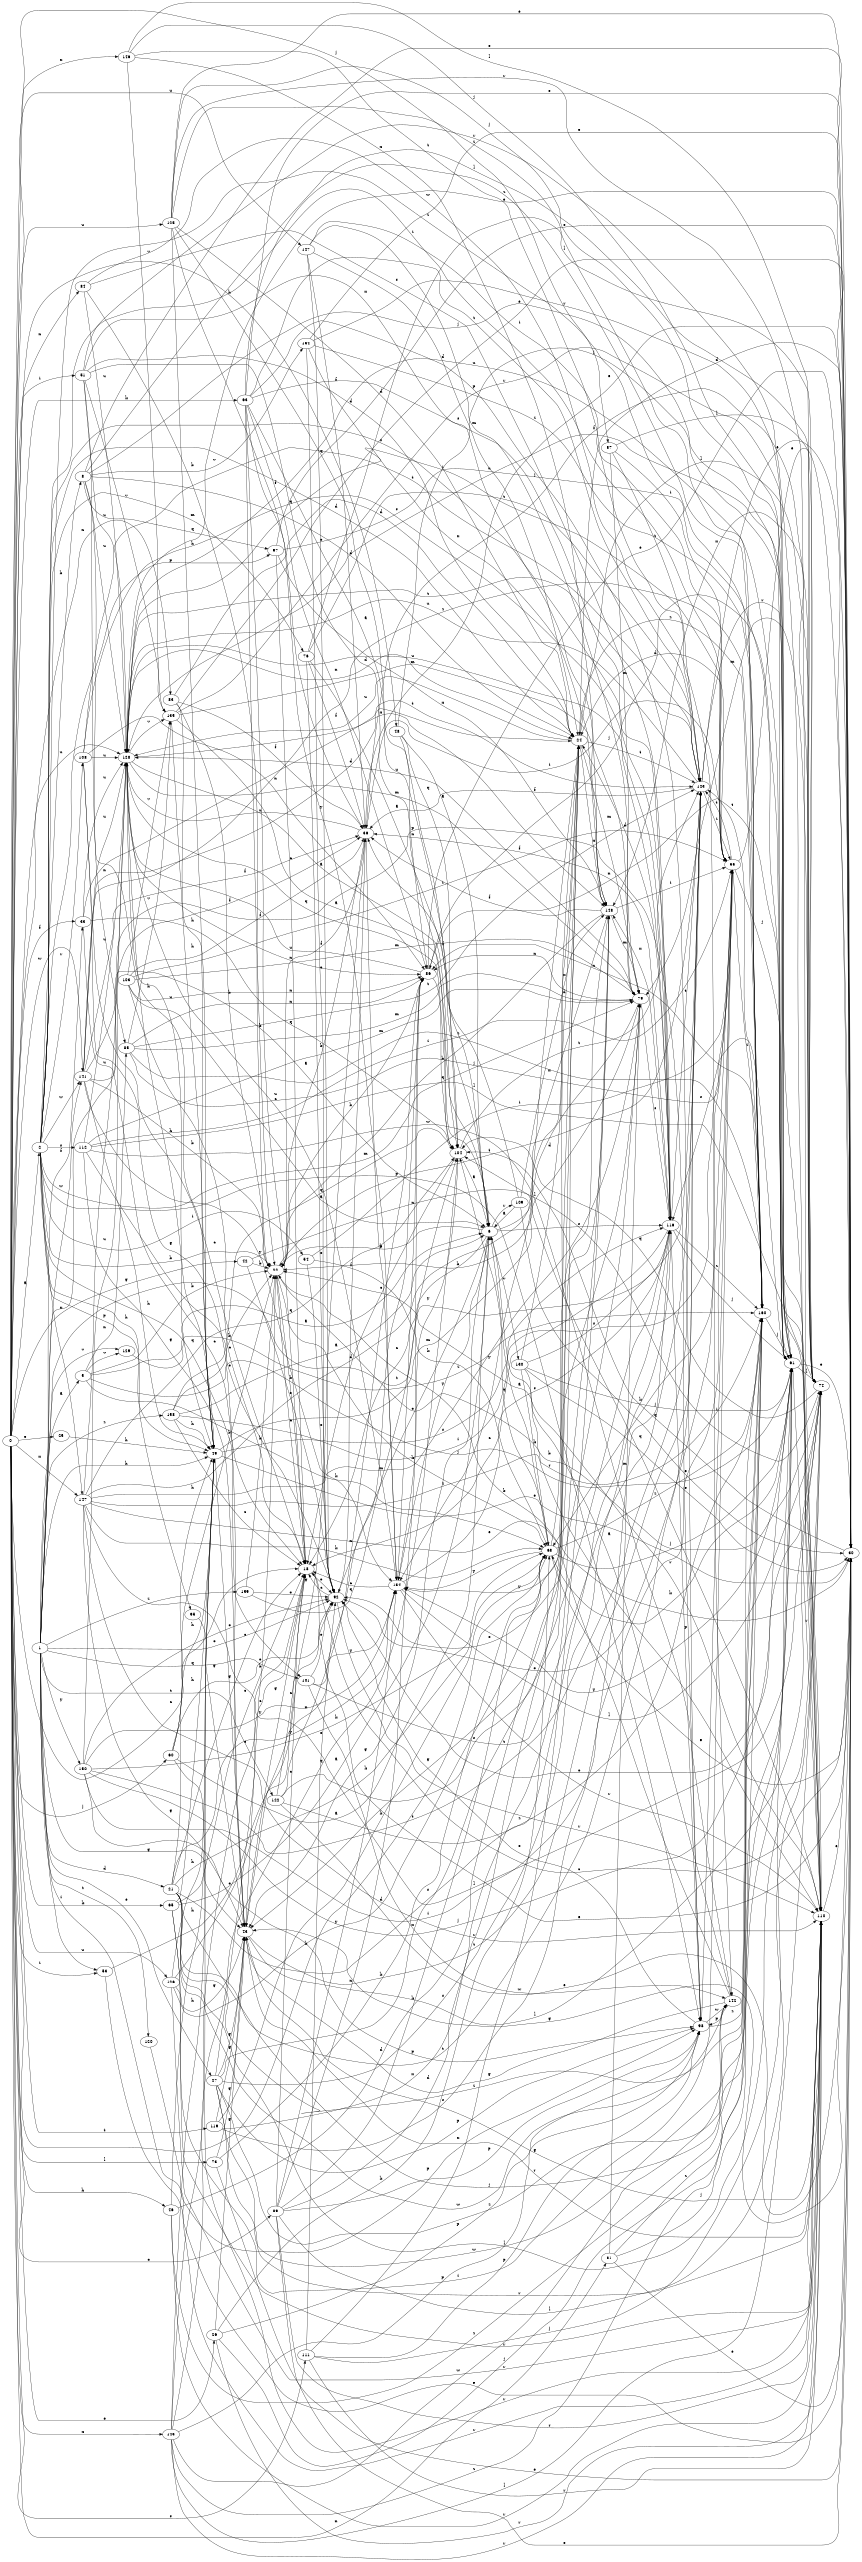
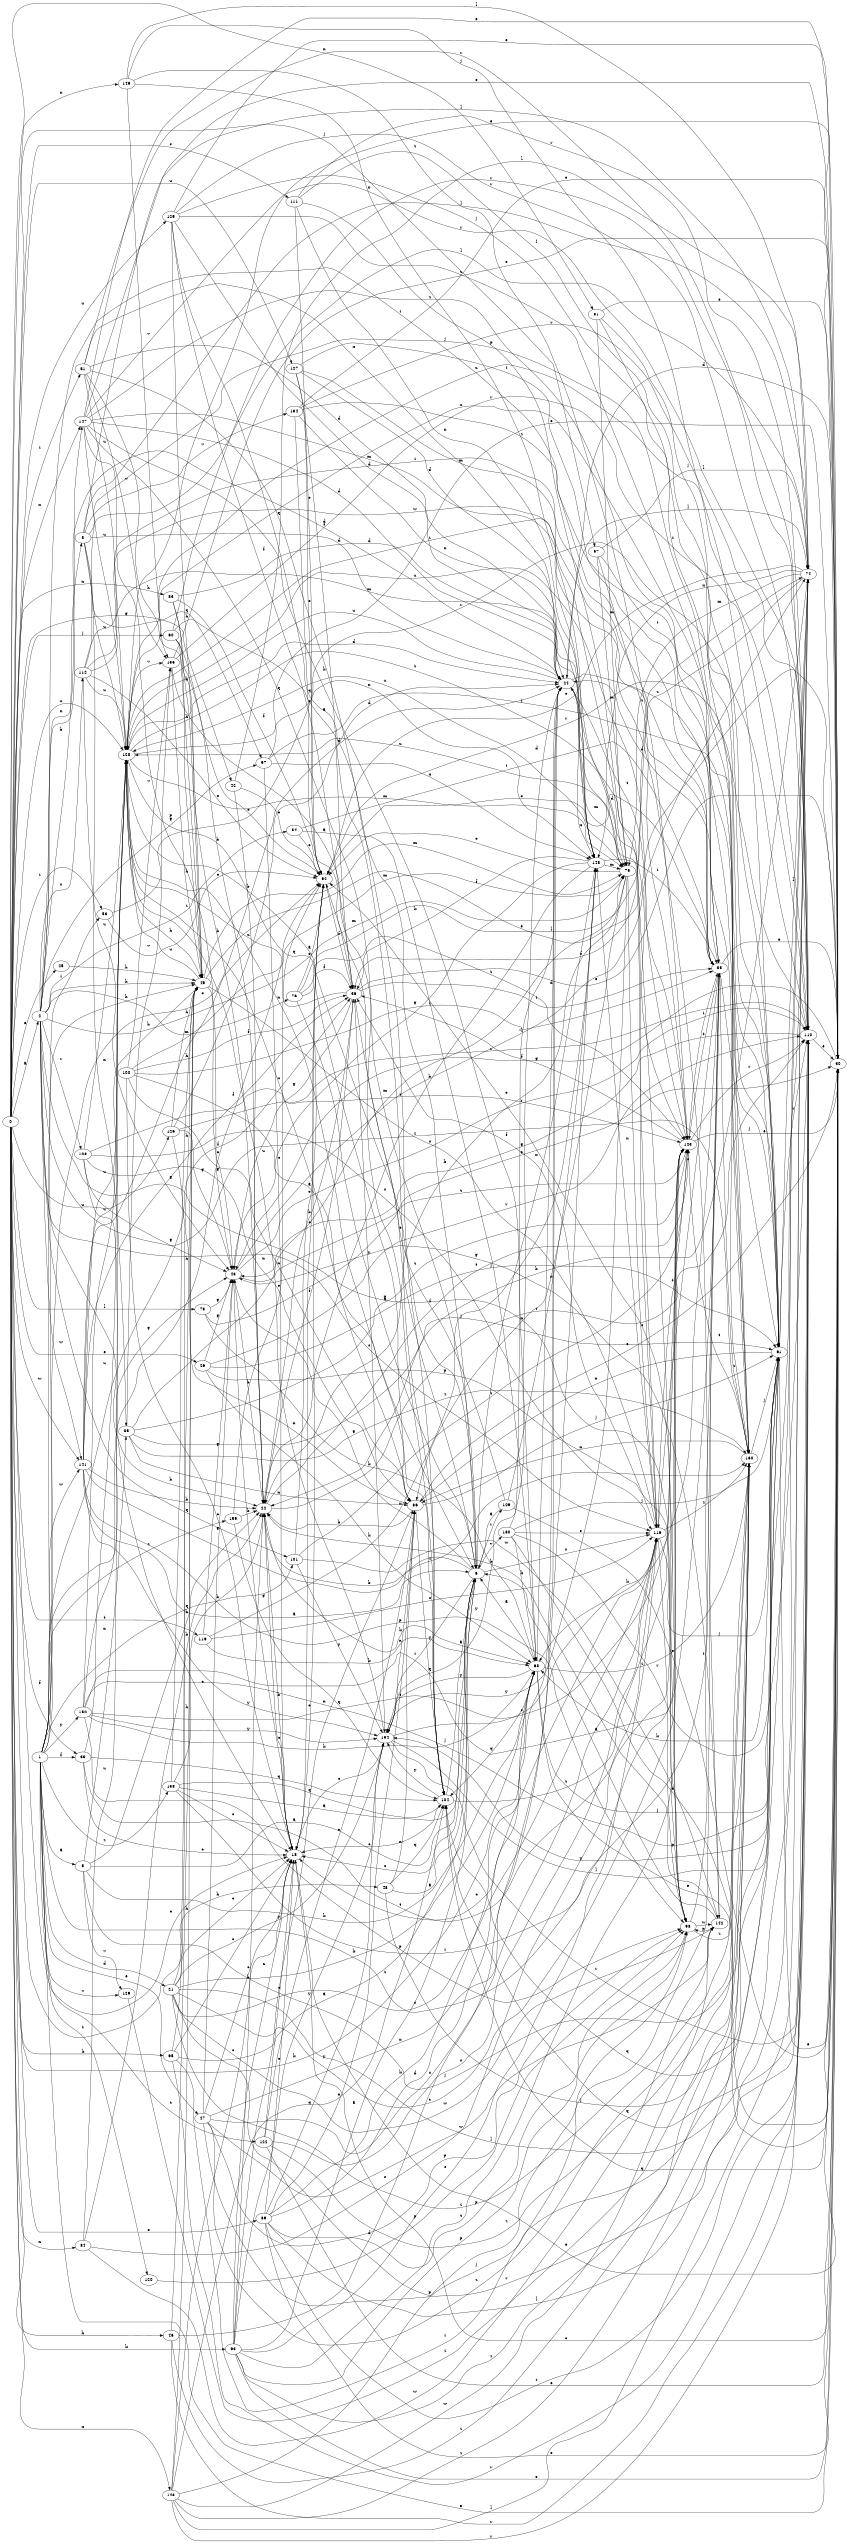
  strict digraph {
    rankdir=LR
    0
    2
    18
    25
    26
    33
    42
    46
    48
    51
    53
    57
    60
    63
    65
    68
    73
    81
    83
    84
    89
    111
    119
    125
    126
    127
    128
    141
    143
    146
    147
    49
    101
    8
    n35 [label=22]
    24
    54
    55
    76
    79
-   95
    97
    98
    108
    112
    116
    160
    30
    43
    92
    61
    110
    123
    104
    74
    6
    86
    148
    135
    154
    36
    142
    1
    5
    21
    27
    120
    122
    129
    150
    158
    159
    85
    134
    109
    130
-   103
+   103 [label=100]
    0 -> 2 [label=a]
    0 -> 18 [label=c]
    0 -> 25 [label=e]
    0 -> 26 [label=e]
    0 -> 33 [label=f]
    0 -> 42 [label=g]
    0 -> 46 [label=h]
    0 -> 48 [label=h]
    0 -> 51 [label=i]
    0 -> 53 [label=i]
    0 -> 57 [label=j]
    0 -> 60 [label=j]
    0 -> 63 [label=k]
    0 -> 65 [label=k]
    0 -> 68 [label=k]
    0 -> 73 [label=l]
    0 -> 81 [label=n]
    0 -> 83 [label=n]
    0 -> 84 [label=n]
    0 -> 89 [label=o]
    0 -> 111 [label=s]
    0 -> 119 [label=t]
    0 -> 125 [label=u]
    0 -> 126 [label=u]
    0 -> 127 [label=u]
    0 -> 128 [label=u]
    0 -> 141 [label=w]
    0 -> 143 [label=x]
    0 -> 146 [label=x]
    0 -> 147 [label=x]
    2 -> 141 [label=w]
    2 -> 147 [label=x]
    2 -> 49 [label=h]
    2 -> 101 [label=q]
    2 -> 8 [label=b]
    2 -> n35 [label=b]
    2 -> 24 [label=d]
    2 -> 54 [label=i]
    2 -> 55 [label=i]
    2 -> 76 [label=m]
    2 -> 79 [label=m]
-   2 -> 95 [label=p]
    2 -> 97 [label=p]
    2 -> 98 [label=p]
    2 -> 108 [label=r]
    2 -> 112 [label=s]
    2 -> 116 [label=s]
    2 -> 160 [label=z]
    18 -> n35 [label=b]
    18 -> 30 [label=e]
    18 -> 43 [label=g]
    18 -> 92 [label=o]
    25 -> 49 [label=h]
    26 -> 68 [label=k]
    26 -> 98 [label=p]
    26 -> 43 [label=g]
    26 -> 61 [label=j]
    26 -> 110 [label=r]
    33 -> 18 [label=c]
    33 -> 128 [label=u]
    33 -> 123 [label=t]
    33 -> 104 [label=q]
    42 -> n35 [label=b]
    42 -> 92 [label=o]
    42 -> 74 [label=l]
    46 -> 49 [label=h]
    46 -> 24 [label=d]
    46 -> 160 [label=z]
    46 -> 110 [label=r]
    48 -> 61 [label=j]
    48 -> 104 [label=q]
    48 -> 6 [label=a]
    48 -> 86 [label=n]
    51 -> 128 [label=u]
    51 -> 49 [label=h]
    51 -> 24 [label=d]
    51 -> 110 [label=r]
    51 -> 104 [label=q]
    51 -> 148 [label=x]
    51 -> 135 [label=v]
    53 -> 92 [label=o]
    53 -> 110 [label=r]
    57 -> 55 [label=i]
    57 -> 79 [label=m]
    57 -> 123 [label=t]
    57 -> 74 [label=l]
    60 -> 49 [label=h]
    60 -> n35 [label=b]
    60 -> 92 [label=o]
    60 -> 110 [label=r]
    60 -> 6 [label=a]
    63 -> 18 [label=c]
    63 -> n35 [label=b]
    63 -> 98 [label=p]
    63 -> 116 [label=s]
    63 -> 160 [label=z]
    63 -> 30 [label=e]
    63 -> 123 [label=t]
    63 -> 6 [label=a]
    63 -> 86 [label=n]
    63 -> 154 [label=y]
    65 -> 18 [label=c]
    65 -> 49 [label=h]
    65 -> 55 [label=i]
    65 -> 110 [label=r]
    65 -> 6 [label=a]
    68 -> 24 [label=d]
    68 -> 160 [label=z]
    68 -> 30 [label=e]
    68 -> 61 [label=j]
    68 -> 104 [label=q]
    68 -> 6 [label=a]
    68 -> 154 [label=y]
    73 -> 68 [label=k]
    73 -> 30 [label=e]
    73 -> 43 [label=g]
    81 -> 79 [label=m]
    81 -> 160 [label=z]
    81 -> 30 [label=e]
    81 -> 61 [label=j]
    83 -> 49 [label=h]
    83 -> n35 [label=b]
    83 -> 24 [label=d]
    83 -> 36 [label=f]
    84 -> 128 [label=u]
    84 -> n35 [label=b]
    84 -> 116 [label=s]
    84 -> 142 [label=w]
    89 -> 18 [label=c]
    89 -> 68 [label=k]
    89 -> 24 [label=d]
    89 -> 98 [label=p]
    89 -> 30 [label=e]
    89 -> 110 [label=r]
    89 -> 74 [label=l]
    89 -> 86 [label=n]
    89 -> 154 [label=y]
    111 -> 98 [label=p]
    111 -> 92 [label=o]
    111 -> 61 [label=j]
    111 -> 110 [label=r]
    111 -> 148 [label=x]
    119 -> 68 [label=k]
    119 -> 116 [label=s]
    119 -> 43 [label=g]
    119 -> 148 [label=x]
    125 -> 49 [label=h]
    125 -> 24 [label=d]
    125 -> 160 [label=z]
    125 -> 30 [label=e]
    125 -> 61 [label=j]
    125 -> 110 [label=r]
    125 -> 104 [label=q]
    125 -> 36 [label=f]
    126 -> 49 [label=h]
    126 -> 24 [label=d]
    126 -> 43 [label=g]
    126 -> 110 [label=r]
    126 -> 86 [label=n]
    127 -> 24 [label=d]
    127 -> 55 [label=i]
    127 -> 79 [label=m]
    127 -> 92 [label=o]
    127 -> 36 [label=f]
    128 -> 49 [label=h]
    128 -> 24 [label=d]
    128 -> 55 [label=i]
    128 -> 79 [label=m]
    128 -> 30 [label=e]
    128 -> 123 [label=t]
    128 -> 104 [label=q]
    128 -> 6 [label=a]
    128 -> 86 [label=n]
    128 -> 148 [label=x]
    128 -> 135 [label=v]
    141 -> 128 [label=u]
    141 -> 49 [label=h]
    141 -> n35 [label=b]
    141 -> 24 [label=d]
    141 -> 98 [label=p]
    141 -> 160 [label=z]
    141 -> 6 [label=a]
    141 -> 154 [label=y]
    141 -> 36 [label=f]
    143 -> 18 [label=c]
    143 -> 49 [label=h]
    143 -> 98 [label=p]
    143 -> 160 [label=z]
    143 -> 110 [label=r]
    143 -> 104 [label=q]
    143 -> 74 [label=l]
    143 -> 142 [label=w]
    146 -> 61 [label=j]
    146 -> 123 [label=t]
    146 -> 74 [label=l]
    146 -> 148 [label=x]
    146 -> 135 [label=v]
    147 -> 68 [label=k]
    147 -> 128 [label=u]
    147 -> 24 [label=d]
    147 -> 79 [label=m]
    147 -> 160 [label=z]
    147 -> 30 [label=e]
    147 -> 43 [label=g]
    147 -> 110 [label=r]
    147 -> 104 [label=q]
    147 -> 74 [label=l]
    49 -> 128 [label=u]
    49 -> 79 [label=m]
    49 -> 116 [label=s]
    49 -> 30 [label=e]
    49 -> 43 [label=g]
    101 -> 92 [label=o]
    101 -> 123 [label=t]
    101 -> 154 [label=y]
    101 -> 142 [label=w]
    8 -> 128 [label=u]
    8 -> 24 [label=d]
    8 -> 97 [label=q]
    8 -> 30 [label=e]
    8 -> 61 [label=j]
    8 -> 74 [label=l]
    8 -> 85 [label=n]
    8 -> 134 [label=v]
    n35 -> 18 [label=c]
    n35 -> 68 [label=k]
    n35 -> 110 [label=r]
    n35 -> 123 [label=t]
    n35 -> 36 [label=f]
    24 -> 128 [label=u]
    24 -> 79 [label=m]
    24 -> 160 [label=z]
    24 -> 123 [label=t]
    24 -> 74 [label=l]
    24 -> 148 [label=x]
    24 -> 154 [label=y]
    54 -> 68 [label=k]
    54 -> 55 [label=i]
    54 -> 92 [label=o]
    55 -> 68 [label=k]
    55 -> 24 [label=d]
    55 -> 116 [label=s]
    55 -> 160 [label=z]
    55 -> 30 [label=e]
    55 -> 92 [label=o]
    55 -> 61 [label=j]
    55 -> 123 [label=t]
    76 -> 92 [label=o]
    76 -> 123 [label=t]
    76 -> 74 [label=l]
    76 -> 6 [label=a]
    76 -> 36 [label=f]
    79 -> 128 [label=u]
    79 -> n35 [label=b]
    79 -> 116 [label=s]
    79 -> 92 [label=o]
    79 -> 86 [label=n]
    79 -> 154 [label=y]
-   95 -> 43 [label=g]
    97 -> 18 [label=c]
    97 -> 30 [label=e]
    97 -> 61 [label=j]
    97 -> 148 [label=x]
    98 -> 55 [label=i]
    98 -> 160 [label=z]
    98 -> 92 [label=o]
    98 -> 142 [label=w]
    108 -> 18 [label=c]
    108 -> 128 [label=u]
    108 -> 116 [label=s]
    108 -> 43 [label=g]
    108 -> 123 [label=t]
    108 -> 86 [label=n]
    112 -> 128 [label=u]
    112 -> 55 [label=i]
    112 -> 79 [label=m]
    112 -> 43 [label=g]
    112 -> 92 [label=o]
    112 -> 74 [label=l]
    112 -> 142 [label=w]
    116 -> 18 [label=c]
    116 -> 128 [label=u]
    116 -> 24 [label=d]
    116 -> 98 [label=p]
    116 -> 160 [label=z]
    116 -> 61 [label=j]
    116 -> 123 [label=t]
    116 -> 148 [label=x]
    116 -> 36 [label=f]
    160 -> 61 [label=j]
    160 -> 123 [label=t]
    160 -> 86 [label=n]
    30 -> 18 [label=c]
    30 -> 24 [label=d]
    30 -> 43 [label=g]
    30 -> 104 [label=q]
    43 -> n35 [label=b]
    43 -> 110 [label=r]
    43 -> 123 [label=t]
    43 -> 74 [label=l]
    92 -> 18 [label=c]
    92 -> 110 [label=r]
    92 -> 36 [label=f]
    61 -> 68 [label=k]
    61 -> 128 [label=u]
    61 -> 30 [label=e]
    61 -> 110 [label=r]
    61 -> 74 [label=l]
    61 -> 86 [label=n]
    61 -> 154 [label=y]
    110 -> 128 [label=u]
    110 -> 30 [label=e]
    110 -> 43 [label=g]
    110 -> 104 [label=q]
    123 -> 128 [label=u]
    123 -> 55 [label=i]
    123 -> 30 [label=e]
    123 -> 110 [label=r]
    123 -> 36 [label=f]
    104 -> 18 [label=c]
    104 -> 123 [label=t]
    104 -> 6 [label=a]
    104 -> 154 [label=y]
    74 -> n35 [label=b]
    74 -> 79 [label=m]
    74 -> 92 [label=o]
    74 -> 104 [label=q]
    74 -> 148 [label=x]
    74 -> 36 [label=f]
    6 -> 18 [label=c]
    6 -> n35 [label=b]
    6 -> 116 [label=s]
    6 -> 43 [label=g]
    6 -> 92 [label=o]
    6 -> 148 [label=x]
    6 -> 154 [label=y]
    6 -> 109 [label=r]
    6 -> 130 [label=v]
    86 -> 128 [label=u]
    86 -> n35 [label=b]
    86 -> 30 [label=e]
    86 -> 61 [label=j]
    86 -> 104 [label=q]
    148 -> n35 [label=b]
    148 -> 55 [label=i]
    148 -> 79 [label=m]
    148 -> 43 [label=g]
    148 -> 36 [label=f]
    135 -> 49 [label=h]
-   135 -> 79 [label=m]
    135 -> 30 [label=e]
    135 -> 110 [label=r]
    135 -> 6 [label=a]
    154 -> 18 [label=c]
    154 -> 128 [label=u]
    154 -> 116 [label=s]
    154 -> 110 [label=r]
    154 -> 74 [label=l]
    154 -> 86 [label=n]
    36 -> 128 [label=u]
    36 -> n35 [label=b]
    36 -> 55 [label=i]
    36 -> 30 [label=e]
    36 -> 43 [label=g]
    36 -> 154 [label=y]
    142 -> n35 [label=b]
    142 -> 98 [label=p]
    142 -> 43 [label=g]
    142 -> 6 [label=a]
    1 -> 33 [label=f]
    1 -> 53 [label=i]
    1 -> 141 [label=w]
    1 -> 49 [label=h]
    1 -> 101 [label=q]
    1 -> 30 [label=e]
    1 -> 43 [label=g]
    1 -> 92 [label=o]
    1 -> 123 [label=t]
    1 -> 36 [label=f]
    1 -> 5 [label=a]
    1 -> 21 [label=d]
    1 -> 27 [label=e]
    1 -> 120 [label=t]
    1 -> 122 [label=t]
    1 -> 129 [label=v]
    1 -> 150 [label=y]
    1 -> 158 [label=z]
    1 -> 159 [label=z]
    5 -> 68 [label=k]
    5 -> n35 [label=b]
    5 -> 61 [label=j]
    5 -> 6 [label=a]
    5 -> 129 [label=v]
    5 -> 85 [label=n]
    21 -> 18 [label=c]
    21 -> 68 [label=k]
    21 -> 49 [label=h]
    21 -> 116 [label=s]
    21 -> 160 [label=z]
    21 -> 61 [label=j]
    21 -> 123 [label=t]
    21 -> 74 [label=l]
    21 -> 154 [label=y]
    21 -> 142 [label=w]
    27 -> 18 [label=c]
    27 -> 98 [label=p]
    27 -> 116 [label=s]
    27 -> 160 [label=z]
    27 -> 43 [label=g]
    27 -> 110 [label=r]
    27 -> 148 [label=x]
    27 -> 142 [label=w]
    120 -> 98 [label=p]
    122 -> 18 [label=c]
    122 -> 116 [label=s]
    122 -> 160 [label=z]
    122 -> 30 [label=e]
    122 -> 86 [label=n]
    129 -> 160 [label=z]
    150 -> 68 [label=k]
    150 -> 128 [label=u]
    150 -> 55 [label=i]
    150 -> 98 [label=p]
    150 -> 92 [label=o]
    150 -> 61 [label=j]
    150 -> 123 [label=t]
    150 -> 154 [label=y]
    158 -> 18 [label=c]
    158 -> 49 [label=h]
    158 -> n35 [label=b]
    158 -> 55 [label=i]
    158 -> 104 [label=q]
    158 -> 6 [label=a]
    159 -> n35 [label=b]
    159 -> 92 [label=o]
    159 -> 104 [label=q]
    85 -> 79 [label=m]
    85 -> 160 [label=z]
    85 -> 61 [label=j]
    85 -> 123 [label=t]
    85 -> 86 [label=n]
    85 -> 135 [label=v]
    134 -> 160 [label=z]
    134 -> 30 [label=e]
    134 -> 92 [label=o]
    134 -> 110 [label=r]
    134 -> 148 [label=x]
    109 -> 30 [label=e]
    109 -> 6 [label=a]
    109 -> 148 [label=x]
    109 -> 36 [label=f]
    130 -> 68 [label=k]
    130 -> 24 [label=d]
    130 -> 116 [label=s]
    130 -> 30 [label=e]
    130 -> 61 [label=j]
    130 -> 110 [label=r]
    103 -> 18 [label=c]
    103 -> 55 [label=i]
    103 -> 79 [label=m]
    103 -> 6 [label=a]
    103 -> 86 [label=n]
    103 -> 135 [label=v]
    103 -> 36 [label=f]
  }
